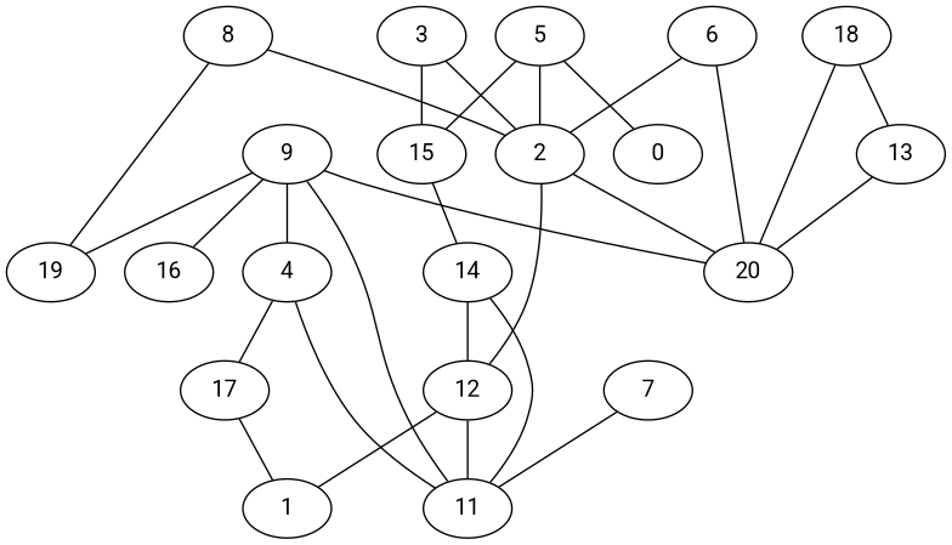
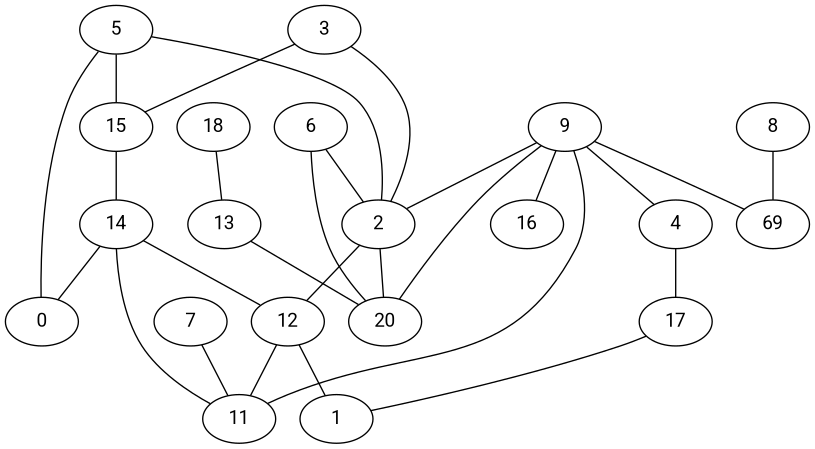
  digraph {
    fontname=Roboto
    node [fontname=Roboto]
    edge [color=black dir=none fontname=Roboto]
    5
    15
    2
-   19
+   19 [label=69]
    0
    11
    8
    n8 [label=20]
    12
    4
    17
    1
    18
    13
    9
    16
    3
    14
    7
    6
    subgraph sub_1 {
      5
      15
      2
      19
      0
      11
      8
      n8
      12
      4
      17
      1
      18
      13
      9
      16
      3
      14
      7
      6
    }
    5 -> 15
    5 -> 2
    5 -> 0
    15 -> 14
    2 -> n8
    2 -> 12
-   8 -> 2
+   9 -> 2
    8 -> 19
    12 -> 11
    12 -> 1
-   4 -> 11
    4 -> 17
    17 -> 1
-   18 -> n8
    18 -> 13
    13 -> n8
    9 -> 19
    9 -> 11
    9 -> n8
    9 -> 4
    9 -> 16
    3 -> 15
    3 -> 2
+   14 -> 0
    14 -> 11
    14 -> 12
    7 -> 11
    6 -> 2
    6 -> n8
  }
